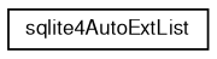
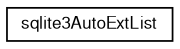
  digraph {
    rankdir=TB
-   n1 [color=black fillcolor=white fontname=FreeSans fontsize=10 height=0.2 label=sqlite4AutoExtList shape=record style=filled width=0.4]
+   n1 [color=black fillcolor=white fontname=FreeSans fontsize=10 height=0.2 label=sqlite3AutoExtList shape=record style=filled width=0.4]
  }
